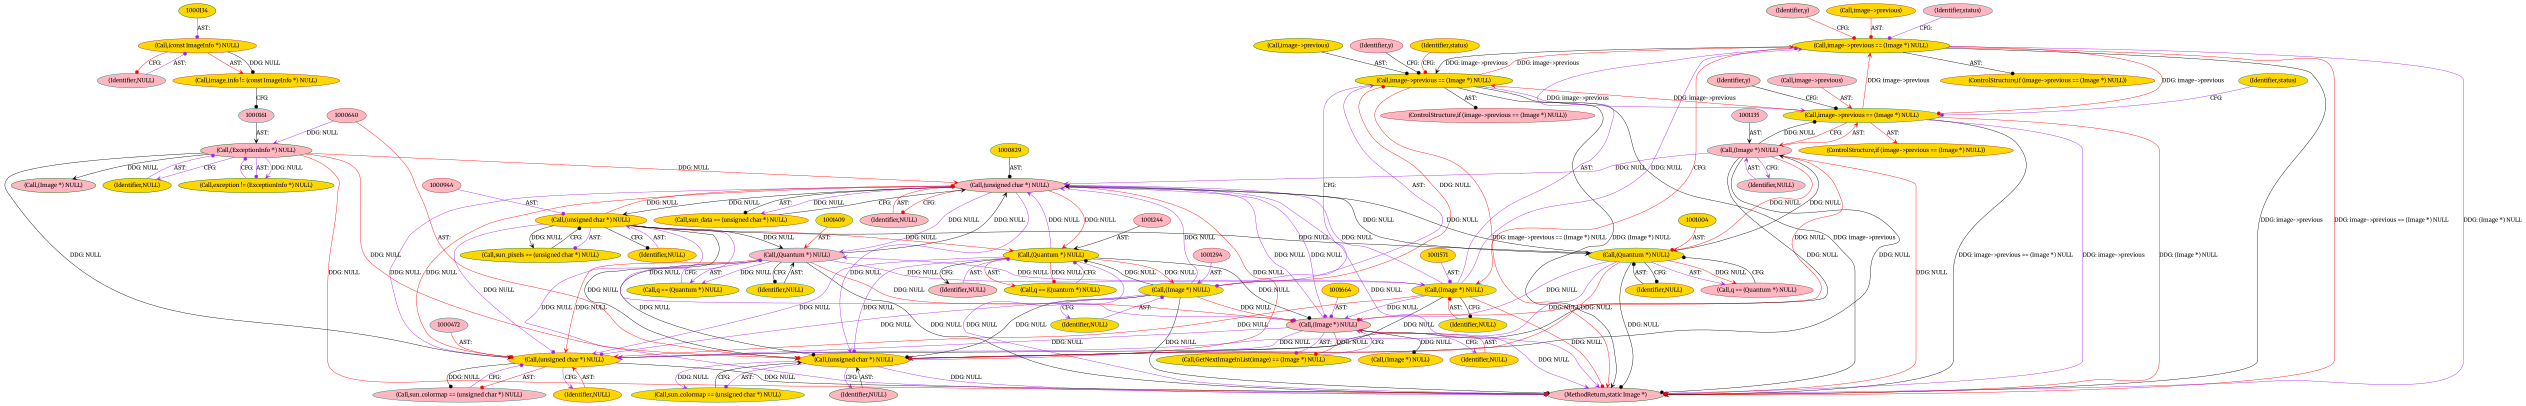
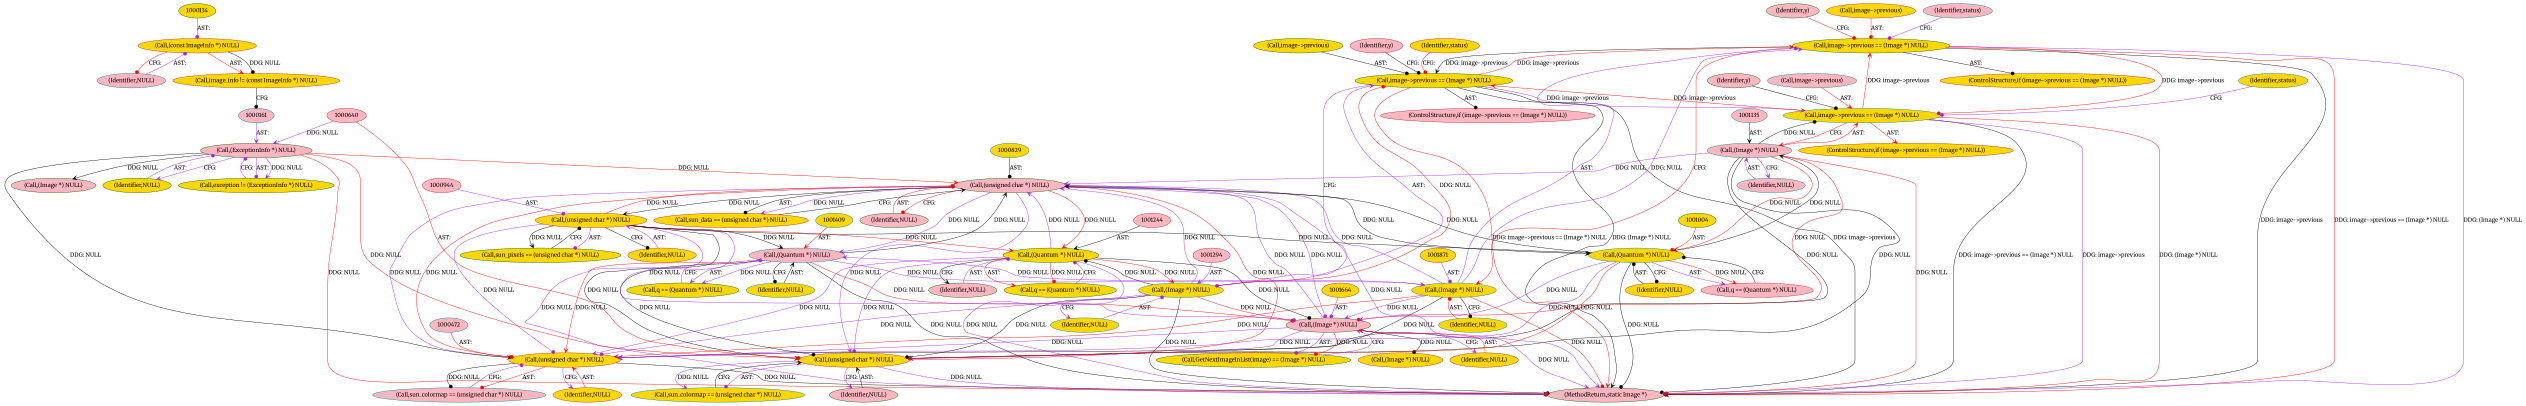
  digraph {
    fontname=Merriweather
    node [color=brown fillcolor=gold fontname=Merriweather style=filled]
    edge [arrowhead=vee color=purple fontname=Merriweather]
    n1 [color=darkgreen label="(Call,image->previous == (Image *) NULL)"]
    n2 [color=darkgreen label="(Call,image->previous == (Image *) NULL)"]
    n3 [color=teal label="(Call,image->previous == (Image *) NULL)"]
    n4 [color=teal label="(Call,(Image *) NULL)"]
    n5 [label="(ControlStructure,if (image->previous == (Image *) NULL))"]
    n6 [color=darkgreen fillcolor=lightpink label="(MethodReturn,static Image *)"]
    n7 [color=teal label="(Call,(Image *) NULL)"]
    n8 [fillcolor=lightpink label="(ControlStructure,if (image->previous == (Image *) NULL))"]
    n9 [color=teal fillcolor=lightpink label="(Call,(Image *) NULL)"]
    n10 [label="(ControlStructure,if (image->previous == (Image *) NULL))"]
    n11 [color=darkgreen fillcolor=lightpink label="(Call,(unsigned char *) NULL)"]
    n12 [label="(Call,(unsigned char *) NULL)"]
    n13 [color=darkgreen fillcolor=lightpink label="(Call,(Image *) NULL)"]
    n14 [label="(Call,(unsigned char *) NULL)"]
    n15 [color=teal fillcolor=lightpink label="(Call,(Quantum *) NULL)"]
    n16 [color=teal label="(Identifier,NULL)"]
    n17 [color=darkgreen label="(Call,(Quantum *) NULL)"]
    n18 [color=teal label="(Identifier,NULL)"]
    n19 [color=teal label="(Call,(Quantum *) NULL)"]
    n20 [color=teal fillcolor=lightpink label="(Identifier,NULL)"]
    n21 [fillcolor=lightpink label="(Call,q == (Quantum *) NULL)"]
    n22 [label="(Identifier,NULL)"]
    n23 [label="(Call,(unsigned char *) NULL)"]
    n24 [label="(Call,sun_data == (unsigned char *) NULL)"]
    n25 [color=darkgreen fillcolor=lightpink label="(Identifier,NULL)"]
    n26 [color=darkgreen fillcolor=lightpink label="(Identifier,NULL)"]
    n27 [color=teal label="(Call,sun_colormap == (unsigned char *) NULL)"]
    n28 [color=darkgreen label="(Call,GetNextImageInList(image) == (Image *) NULL)"]
    n29 [label="(Call,(Image *) NULL)"]
    n30 [label="(Identifier,NULL)"]
    n31 [label="(Identifier,NULL)"]
    n32 [color=teal fillcolor=lightpink label="(Call,sun_colormap == (unsigned char *) NULL)"]
    n33 [color=darkgreen fillcolor=lightpink label="(Identifier,NULL)"]
    n34 [color=darkgreen label="(Call,q == (Quantum *) NULL)"]
    n35 [color=darkgreen label="(Call,sun_pixels == (unsigned char *) NULL)"]
    n36 [label="(Identifier,NULL)"]
    n37 [color=darkgreen label="(Call,q == (Quantum *) NULL)"]
    n38 [color=teal label="(Identifier,NULL)"]
    n39 [color=darkgreen fillcolor=lightpink label="(Call,(ExceptionInfo *) NULL)"]
    n40 [color=darkgreen fillcolor=lightpink label="(Call,(Image *) NULL)"]
    n41 [color=darkgreen label="(Call,exception != (ExceptionInfo *) NULL)"]
    n42 [color=darkgreen label="(Identifier,NULL)"]
    n43 [label="(Call,(const ImageInfo *) NULL)"]
    n44 [label="(Call,image_info != (const ImageInfo *) NULL)"]
    n45 [color=teal fillcolor=lightpink label="(Identifier,NULL)"]
    1000161 [color=teal fillcolor=lightpink]
    n47 [color=darkgreen fillcolor=lightpink label="(Identifier,y)"]
    n48 [color=teal fillcolor=lightpink label="(Call,image->previous)"]
    n49 [color=darkgreen label="(Call,image->previous)"]
    n50 [color=darkgreen fillcolor=lightpink label="(Identifier,y)"]
    n51 [fillcolor=lightpink label="(Identifier,y)"]
    n52 [label="(Call,image->previous)"]
    n53 [color=teal label="(Identifier,status)"]
    n54 [color=teal fillcolor=lightpink label="(Identifier,status)"]
    n55 [label="(Identifier,status)"]
    1001135 [color=teal fillcolor=lightpink]
    1001004 [color=darkgreen]
    1000829 [color=teal]
    1001294 [fillcolor=lightpink]
    1001244 [fillcolor=lightpink]
    1000944 [fillcolor=lightpink]
    1000640 [fillcolor=lightpink]
-   1001571
+   1001571 [label=1001871]
    1001409 [color=teal]
    1001664
    1000134 [color=darkgreen]
    1000472 [color=teal fillcolor=lightpink]
    n1 -> n2 [color=black label="DDG: image->previous"]
    n1 -> n3 [arrowhead=dot color=red label="DDG: image->previous"]
    n1 -> n4 [color=red label="CFG: "]
    n1 -> n5 [arrowhead=dot color=black label="AST: "]
    n1 -> n6 [color=black label="DDG: image->previous"]
    n1 -> n6 [color=red label="DDG: image->previous == (Image *) NULL"]
    n1 -> n6 [label="DDG: (Image *) NULL"]
    n2 -> n1 [color=red label="DDG: image->previous"]
    n2 -> n3 [label="DDG: image->previous"]
    n2 -> n6 [arrowhead=dot color=black label="DDG: image->previous"]
    n2 -> n6 [color=red label="DDG: image->previous == (Image *) NULL"]
    n2 -> n6 [color=black label="DDG: (Image *) NULL"]
    n2 -> n7 [arrowhead=dot label="CFG: "]
    n2 -> n8 [arrowhead=dot color=black label="AST: "]
    n3 -> n1 [color=red label="DDG: image->previous"]
    n3 -> n2 [color=red label="DDG: image->previous"]
    n3 -> n6 [color=red label="DDG: (Image *) NULL"]
    n3 -> n6 [arrowhead=dot color=black label="DDG: image->previous == (Image *) NULL"]
    n3 -> n6 [label="DDG: image->previous"]
    n3 -> n9 [color=red label="CFG: "]
    n3 -> n10 [color=red label="AST: "]
    n4 -> n1 [arrowhead=dot label="AST: "]
    n4 -> n1 [label="DDG: NULL"]
    n4 -> n6 [arrowhead=dot color=red label="DDG: NULL"]
    n4 -> n11 [arrowhead=dot label="DDG: NULL"]
    n4 -> n12 [color=black label="DDG: NULL"]
    n4 -> n13 [label="DDG: NULL"]
    n4 -> n14 [color=red label="DDG: NULL"]
    n4 -> n15 [label="DDG: NULL"]
    n4 -> n16 [arrowhead=dot color=black label="CFG: "]
    n7 -> n2 [label="AST: "]
    n7 -> n2 [arrowhead=dot color=red label="DDG: NULL"]
    n7 -> n6 [arrowhead=dot color=black label="DDG: NULL"]
    n7 -> n11 [label="DDG: NULL"]
    n7 -> n12 [arrowhead=dot color=black label="DDG: NULL"]
    n7 -> n13 [arrowhead=dot color=red label="DDG: NULL"]
    n7 -> n14 [arrowhead=dot label="DDG: NULL"]
    n7 -> n17 [arrowhead=dot color=black label="DDG: NULL"]
    n7 -> n18 [label="CFG: "]
    n9 -> n3 [color=red label="AST: "]
    n9 -> n3 [arrowhead=dot color=black label="DDG: NULL"]
    n9 -> n6 [arrowhead=dot color=red label="DDG: NULL"]
    n9 -> n11 [label="DDG: NULL"]
    n9 -> n12 [arrowhead=dot color=black label="DDG: NULL"]
    n9 -> n13 [arrowhead=dot color=red label="DDG: NULL"]
    n9 -> n14 [color=black label="DDG: NULL"]
    n9 -> n19 [color=red label="DDG: NULL"]
    n9 -> n20 [label="CFG: "]
    n11 -> n6 [label="DDG: NULL"]
    n11 -> n12 [label="DDG: NULL"]
    n11 -> n13 [arrowhead=dot label="DDG: NULL"]
    n11 -> n14 [arrowhead=dot color=red label="DDG: NULL"]
    n11 -> n15 [label="DDG: NULL"]
    n11 -> n17 [color=red label="DDG: NULL"]
    n11 -> n19 [color=black label="DDG: NULL"]
    n11 -> n23 [color=black label="DDG: NULL"]
    n11 -> n24 [arrowhead=dot color=black label="AST: "]
    n11 -> n24 [label="DDG: NULL"]
    n11 -> n25 [arrowhead=dot color=red label="CFG: "]
    n12 -> n6 [arrowhead=dot label="DDG: NULL"]
    n12 -> n11 [color=red label="DDG: NULL"]
    n12 -> n26 [label="CFG: "]
    n12 -> n27 [arrowhead=dot label="AST: "]
    n12 -> n27 [label="DDG: NULL"]
    n13 -> n6 [label="DDG: NULL"]
    n13 -> n11 [label="DDG: NULL"]
    n13 -> n12 [arrowhead=dot label="DDG: NULL"]
    n13 -> n14 [label="DDG: NULL"]
    n13 -> n28 [arrowhead=dot label="AST: "]
    n13 -> n28 [arrowhead=dot color=red label="DDG: NULL"]
    n13 -> n29 [arrowhead=dot color=black label="DDG: NULL"]
    n13 -> n30 [label="CFG: "]
    n14 -> n6 [color=black label="DDG: NULL"]
    n14 -> n11 [arrowhead=dot label="DDG: NULL"]
    n14 -> n31 [label="CFG: "]
    n14 -> n32 [arrowhead=dot color=red label="AST: "]
    n14 -> n32 [arrowhead=dot color=black label="DDG: NULL"]
    n15 -> n4 [label="DDG: NULL"]
    n15 -> n6 [arrowhead=dot color=black label="DDG: NULL"]
    n15 -> n11 [color=black label="DDG: NULL"]
    n15 -> n12 [arrowhead=dot color=black label="DDG: NULL"]
    n15 -> n13 [arrowhead=dot color=red label="DDG: NULL"]
    n15 -> n14 [color=red label="DDG: NULL"]
    n15 -> n37 [label="AST: "]
    n15 -> n37 [label="DDG: NULL"]
    n15 -> n38 [arrowhead=dot color=black label="CFG: "]
    n16 -> n4 [arrowhead=dot color=red label="AST: "]
    n17 -> n6 [arrowhead=dot label="DDG: NULL"]
    n17 -> n7 [color=red label="DDG: NULL"]
    n17 -> n11 [label="DDG: NULL"]
    n17 -> n12 [arrowhead=dot label="DDG: NULL"]
    n17 -> n13 [arrowhead=dot color=black label="DDG: NULL"]
    n17 -> n14 [label="DDG: NULL"]
    n17 -> n33 [color=black label="CFG: "]
    n17 -> n34 [color=red label="AST: "]
    n17 -> n34 [arrowhead=dot color=red label="DDG: NULL"]
    n18 -> n7 [arrowhead=dot label="AST: "]
    n19 -> n6 [arrowhead=dot color=black label="DDG: NULL"]
    n19 -> n9 [color=black label="DDG: NULL"]
    n19 -> n11 [color=black label="DDG: NULL"]
    n19 -> n12 [color=red label="DDG: NULL"]
    n19 -> n13 [label="DDG: NULL"]
    n19 -> n14 [label="DDG: NULL"]
    n19 -> n21 [label="AST: "]
    n19 -> n21 [color=red label="DDG: NULL"]
    n19 -> n22 [arrowhead=dot color=black label="CFG: "]
    n20 -> n9 [label="AST: "]
    n21 -> n19 [arrowhead=dot color=black label="CFG: "]
    n22 -> n19 [arrowhead=dot color=black label="AST: "]
    n23 -> n6 [arrowhead=dot label="DDG: NULL"]
    n23 -> n11 [arrowhead=dot color=red label="DDG: NULL"]
    n23 -> n12 [color=black label="DDG: NULL"]
    n23 -> n13 [arrowhead=dot label="DDG: NULL"]
    n23 -> n14 [arrowhead=dot label="DDG: NULL"]
    n23 -> n15 [color=black label="DDG: NULL"]
    n23 -> n17 [color=red label="DDG: NULL"]
    n23 -> n19 [color=black label="DDG: NULL"]
    n23 -> n35 [arrowhead=dot label="AST: "]
    n23 -> n35 [color=black label="DDG: NULL"]
    n23 -> n36 [arrowhead=dot color=black label="CFG: "]
    n24 -> n11 [color=black label="CFG: "]
    n25 -> n11 [arrowhead=dot color=red label="AST: "]
    n26 -> n12 [color=black label="AST: "]
    n27 -> n12 [color=black label="CFG: "]
    n28 -> n13 [label="CFG: "]
    n30 -> n13 [color=red label="AST: "]
    n31 -> n14 [color=red label="AST: "]
    n32 -> n14 [arrowhead=dot label="CFG: "]
    n33 -> n17 [arrowhead=dot label="AST: "]
    n34 -> n17 [arrowhead=dot label="CFG: "]
    n35 -> n23 [arrowhead=dot color=black label="CFG: "]
    n36 -> n23 [label="AST: "]
    n37 -> n15 [arrowhead=dot label="CFG: "]
    n38 -> n15 [color=black label="AST: "]
    n39 -> n6 [arrowhead=dot color=red label="DDG: NULL"]
    n39 -> n11 [color=red label="DDG: NULL"]
    n39 -> n12 [color=red label="DDG: NULL"]
    n39 -> n14 [color=black label="DDG: NULL"]
    n39 -> n40 [color=black label="DDG: NULL"]
    n39 -> n41 [arrowhead=dot label="AST: "]
    n39 -> n41 [label="DDG: NULL"]
    n39 -> n42 [label="CFG: "]
    n41 -> n39 [arrowhead=dot label="CFG: "]
    n42 -> n39 [arrowhead=dot label="AST: "]
    n43 -> n44 [color=red label="AST: "]
    n43 -> n44 [arrowhead=dot color=black label="DDG: NULL"]
    n43 -> n45 [arrowhead=dot color=red label="CFG: "]
    n44 -> 1000161 [arrowhead=dot color=black label="CFG: "]
    n45 -> n43 [arrowhead=dot label="AST: "]
-   1000161 -> n39 [color=black label="AST: "]
+   1000161 -> n39 [label="AST: "]
    n47 -> n3 [arrowhead=dot color=black label="CFG: "]
    n48 -> n3 [color=red label="AST: "]
    n49 -> n2 [arrowhead=dot color=black label="AST: "]
    n50 -> n1 [arrowhead=dot color=red label="CFG: "]
    n51 -> n2 [arrowhead=dot color=black label="CFG: "]
    n52 -> n1 [arrowhead=dot color=red label="AST: "]
    n53 -> n3 [arrowhead=dot label="CFG: "]
    n54 -> n1 [arrowhead=dot label="CFG: "]
    n55 -> n2 [arrowhead=dot color=red label="CFG: "]
    1001135 -> n9 [color=black label="AST: "]
    1001004 -> n19 [arrowhead=dot color=red label="AST: "]
    1000829 -> n11 [arrowhead=dot color=black label="AST: "]
    1001294 -> n7 [label="AST: "]
    1001244 -> n17 [color=black label="AST: "]
    1000944 -> n23 [arrowhead=dot label="AST: "]
    1000640 -> n12 [arrowhead=dot color=red label="AST: "]
    1000640 -> n39 [label="DDG: NULL"]
    1001571 -> n4 [arrowhead=dot label="AST: "]
    1001409 -> n15 [color=red label="AST: "]
    1001664 -> n13 [arrowhead=dot label="AST: "]
    1000134 -> n43 [arrowhead=dot label="AST: "]
    1000472 -> n14 [color=red label="AST: "]
  }
